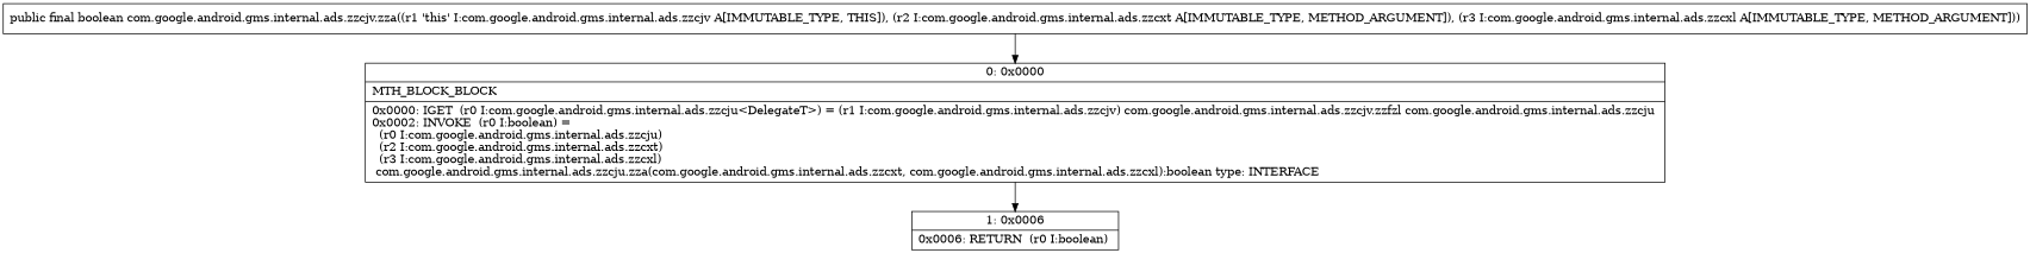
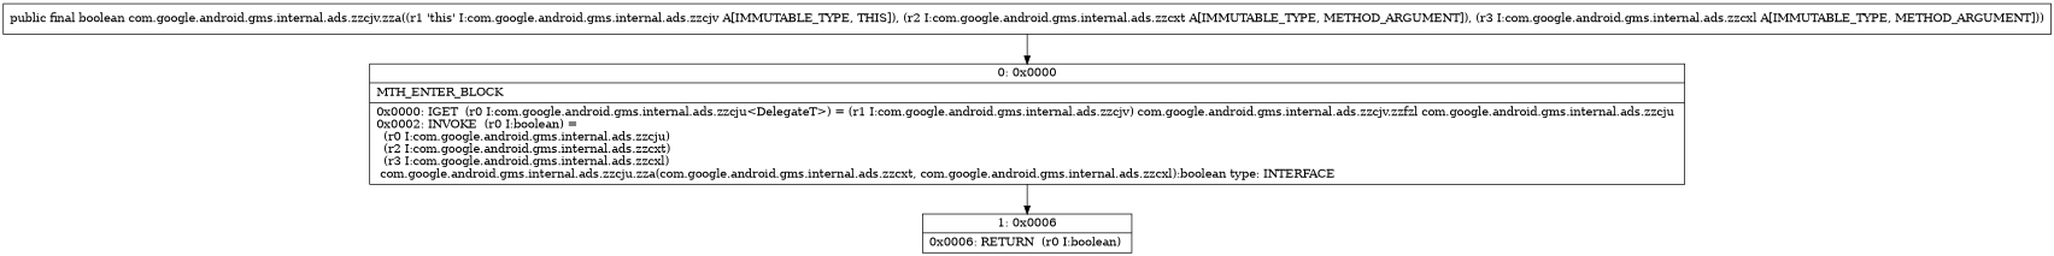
  digraph {
    node [shape=record]
-   n1 [label="{0\:\ 0x0000|MTH_BLOCK_BLOCK\l|0x0000: IGET  (r0 I:com.google.android.gms.internal.ads.zzcju\<DelegateT\>) = (r1 I:com.google.android.gms.internal.ads.zzcjv) com.google.android.gms.internal.ads.zzcjv.zzfzl com.google.android.gms.internal.ads.zzcju \l0x0002: INVOKE  (r0 I:boolean) = \l  (r0 I:com.google.android.gms.internal.ads.zzcju)\l  (r2 I:com.google.android.gms.internal.ads.zzcxt)\l  (r3 I:com.google.android.gms.internal.ads.zzcxl)\l com.google.android.gms.internal.ads.zzcju.zza(com.google.android.gms.internal.ads.zzcxt, com.google.android.gms.internal.ads.zzcxl):boolean type: INTERFACE \l}"]
+   n1 [label="{0\:\ 0x0000|MTH_ENTER_BLOCK\l|0x0000: IGET  (r0 I:com.google.android.gms.internal.ads.zzcju\<DelegateT\>) = (r1 I:com.google.android.gms.internal.ads.zzcjv) com.google.android.gms.internal.ads.zzcjv.zzfzl com.google.android.gms.internal.ads.zzcju \l0x0002: INVOKE  (r0 I:boolean) = \l  (r0 I:com.google.android.gms.internal.ads.zzcju)\l  (r2 I:com.google.android.gms.internal.ads.zzcxt)\l  (r3 I:com.google.android.gms.internal.ads.zzcxl)\l com.google.android.gms.internal.ads.zzcju.zza(com.google.android.gms.internal.ads.zzcxt, com.google.android.gms.internal.ads.zzcxl):boolean type: INTERFACE \l}"]
    n2 [label="{1\:\ 0x0006|0x0006: RETURN  (r0 I:boolean) \l}"]
    n3 [label="{public final boolean com.google.android.gms.internal.ads.zzcjv.zza((r1 'this' I:com.google.android.gms.internal.ads.zzcjv A[IMMUTABLE_TYPE, THIS]), (r2 I:com.google.android.gms.internal.ads.zzcxt A[IMMUTABLE_TYPE, METHOD_ARGUMENT]), (r3 I:com.google.android.gms.internal.ads.zzcxl A[IMMUTABLE_TYPE, METHOD_ARGUMENT])) }"]
    n1 -> n2
    n3 -> n1
  }
